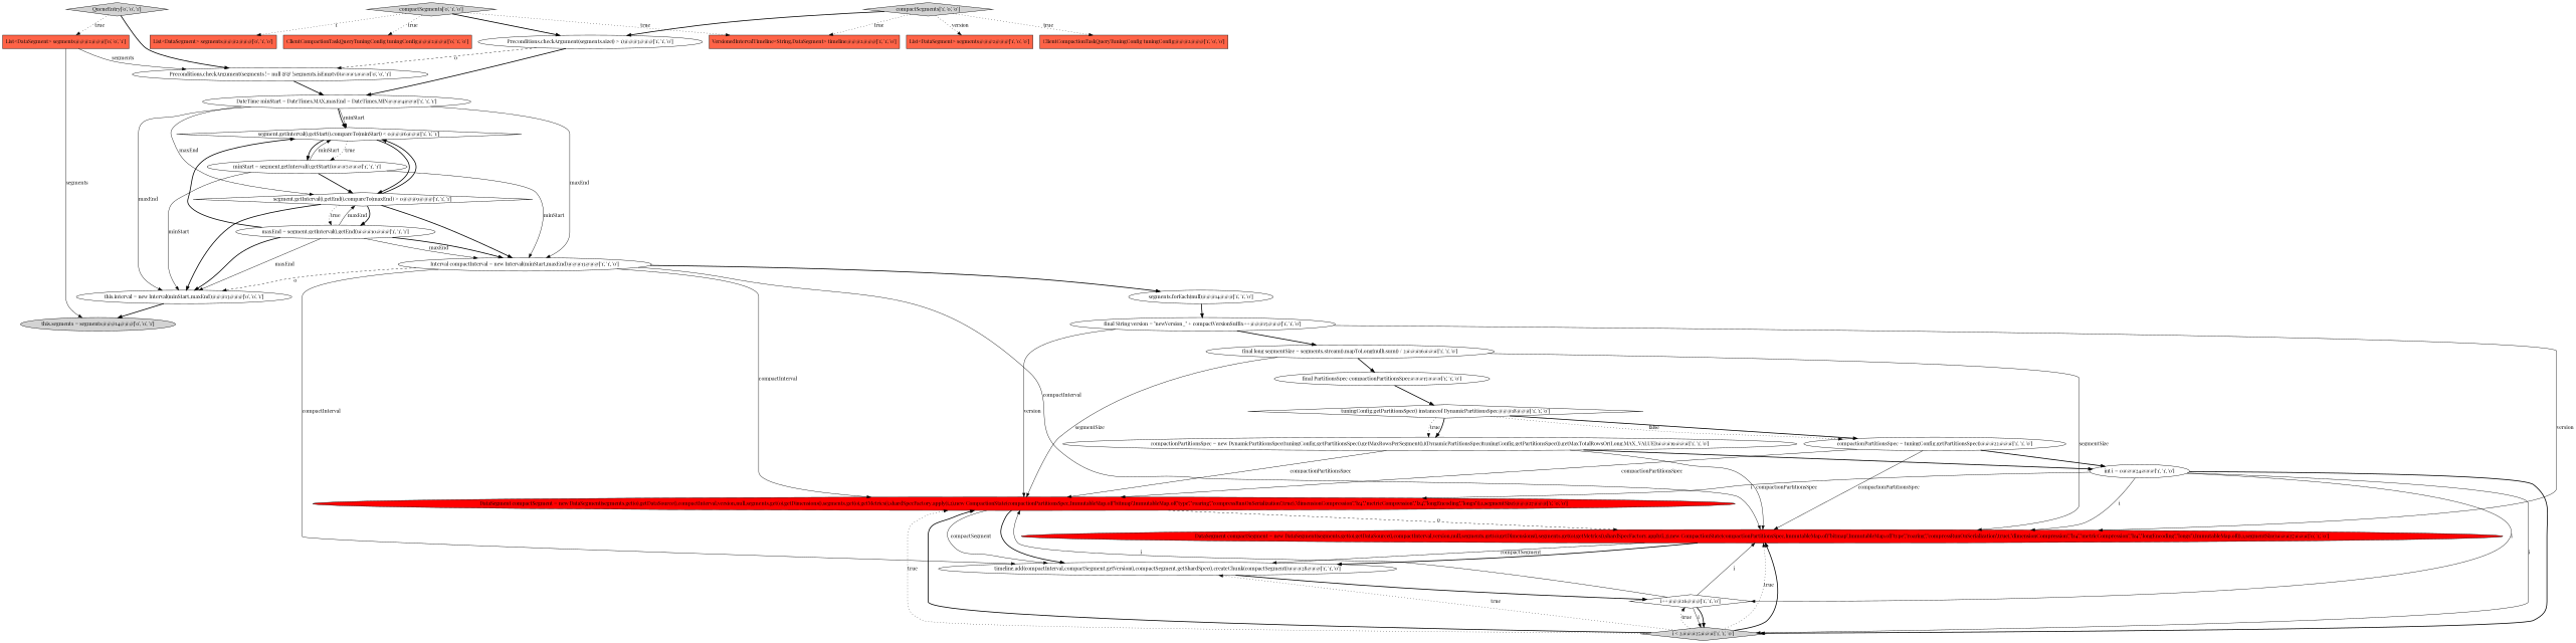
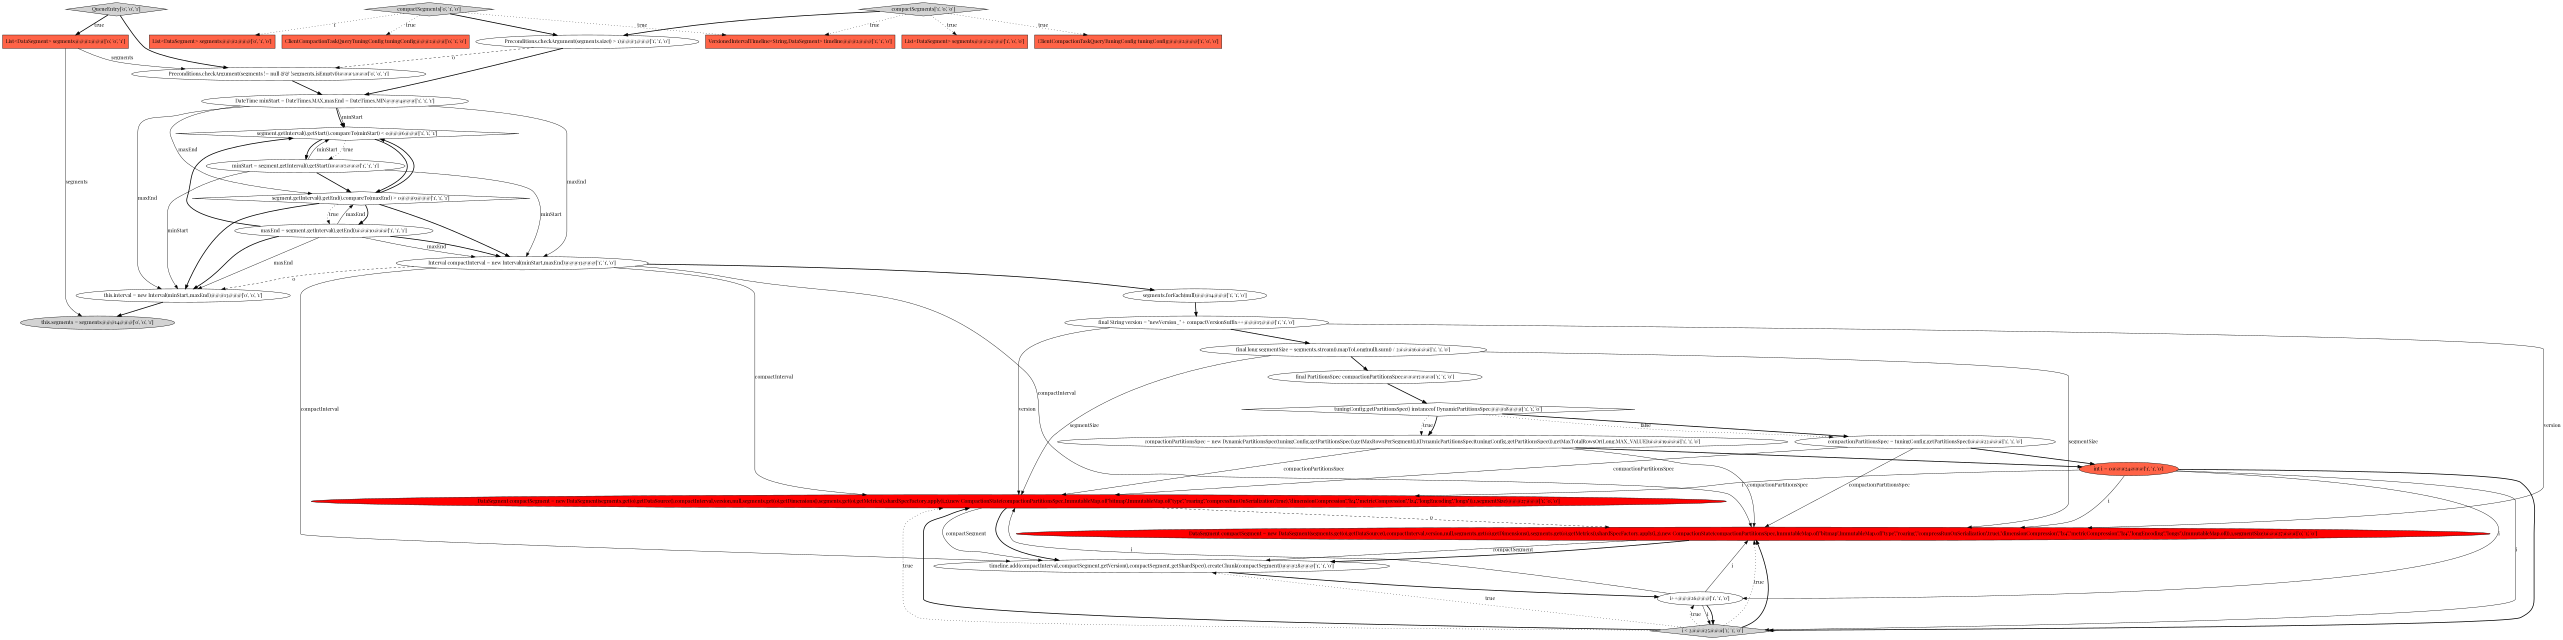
  digraph {
    fontname="Playfair Display"
    node [fillcolor=white fontname="Playfair Display" shape=ellipse style=filled]
    edge [fontname="Playfair Display" style=bold]
    n1 [fillcolor=lightgray label="compactSegments['1', '0', '0']" shape=diamond]
    n2 [label="Preconditions.checkArgument(segments.size() > 1)@@@3@@@['1', '1', '0']"]
    n3 [fillcolor=tomato label="List<DataSegment> segments@@@2@@@['1', '0', '0']" shape=box]
    n4 [fillcolor=tomato label="ClientCompactionTaskQueryTuningConfig tuningConfig@@@2@@@['1', '0', '0']" shape=box]
    n5 [fillcolor=tomato label="VersionedIntervalTimeline<String,DataSegment> timeline@@@2@@@['1', '1', '0']" shape=box]
    n6 [label="Preconditions.checkArgument(segments != null && !segments.isEmpty())@@@3@@@['0', '0', '1']"]
    n7 [label="DateTime minStart = DateTimes.MAX,maxEnd = DateTimes.MIN@@@4@@@['1', '1', '1']"]
    n8 [label="final String version = \"newVersion_\" + compactVersionSuffix++@@@15@@@['1', '1', '0']"]
    n9 [fillcolor=red label="DataSegment compactSegment = new DataSegment(segments.get(0).getDataSource(),compactInterval,version,null,segments.get(0).getDimensions(),segments.get(0).getMetrics(),shardSpecFactory.apply(i,2),new CompactionState(compactionPartitionsSpec,ImmutableMap.of(\"bitmap\",ImmutableMap.of(\"type\",\"roaring\",\"compressRunOnSerialization\",true),\"dimensionCompression\",\"lz4\",\"metricCompression\",\"lz4\",\"longEncoding\",\"longs\")),1,segmentSize)@@@27@@@['1', '0', '0']"]
    n10 [fillcolor=red label="DataSegment compactSegment = new DataSegment(segments.get(0).getDataSource(),compactInterval,version,null,segments.get(0).getDimensions(),segments.get(0).getMetrics(),shardSpecFactory.apply(i,2),new CompactionState(compactionPartitionsSpec,ImmutableMap.of(\"bitmap\",ImmutableMap.of(\"type\",\"roaring\",\"compressRunOnSerialization\",true),\"dimensionCompression\",\"lz4\",\"metricCompression\",\"lz4\",\"longEncoding\",\"longs\"),ImmutableMap.of()),1,segmentSize)@@@27@@@['0', '1', '0']"]
    n11 [label="final long segmentSize = segments.stream().mapToLong(null).sum() / 2@@@16@@@['1', '1', '0']"]
    n12 [label="timeline.add(compactInterval,compactSegment.getVersion(),compactSegment.getShardSpec().createChunk(compactSegment))@@@28@@@['1', '1', '0']"]
    n13 [label="final PartitionsSpec compactionPartitionsSpec@@@17@@@['1', '1', '0']"]
    n14 [label="compactionPartitionsSpec = new DynamicPartitionsSpec(tuningConfig.getPartitionsSpec().getMaxRowsPerSegment(),((DynamicPartitionsSpec)tuningConfig.getPartitionsSpec()).getMaxTotalRowsOr(Long.MAX_VALUE))@@@19@@@['1', '1', '0']"]
-   n15 [label="int i = 0@@@24@@@['1', '1', '0']"]
+   n15 [fillcolor=tomato label="int i = 0@@@24@@@['1', '1', '0']"]
    n16 [fillcolor=lightgray label="i < 2@@@25@@@['1', '1', '0']" shape=diamond]
-   n17 [label="i++@@@26@@@['1', '1', '0']" shape=diamond]
+   n17 [label="i++@@@26@@@['1', '1', '0']"]
    n18 [label="Interval compactInterval = new Interval(minStart,maxEnd)@@@13@@@['1', '1', '0']"]
    n19 [label="this.interval = new Interval(minStart,maxEnd)@@@13@@@['0', '0', '1']"]
    n20 [label="segments.forEach(null)@@@14@@@['1', '1', '0']"]
    n21 [fillcolor=lightgray label="this.segments = segments@@@14@@@['0', '0', '1']"]
    n22 [label="tuningConfig.getPartitionsSpec() instanceof DynamicPartitionsSpec@@@18@@@['1', '1', '0']" shape=diamond]
    n23 [label="compactionPartitionsSpec = tuningConfig.getPartitionsSpec()@@@22@@@['1', '1', '0']"]
    n24 [fillcolor=lightgray label="compactSegments['0', '1', '0']" shape=diamond]
    n25 [fillcolor=tomato label="List<DataSegment> segments@@@2@@@['0', '1', '0']" shape=box]
    n26 [fillcolor=tomato label="ClientCompactionTaskQueryTuningConfig tuningConfig@@@2@@@['0', '1', '0']" shape=box]
    n27 [label="segment.getInterval().getStart().compareTo(minStart) < 0@@@6@@@['1', '1', '1']" shape=diamond]
    n28 [label="segment.getInterval().getEnd().compareTo(maxEnd) > 0@@@9@@@['1', '1', '1']" shape=diamond]
    n29 [fillcolor=tomato label="List<DataSegment> segments@@@2@@@['0', '0', '1']" shape=box]
    n30 [label="minStart = segment.getInterval().getStart()@@@7@@@['1', '1', '1']"]
    n31 [label="maxEnd = segment.getInterval().getEnd()@@@10@@@['1', '1', '1']"]
    n32 [fillcolor=lightgray label="QueueEntry['0', '0', '1']" shape=diamond]
    n1 -> n2
-   n1 -> n3 [label=version style=dotted]
+   n1 -> n3 [label=true style=dotted]
    n1 -> n4 [label=true style=dotted]
    n1 -> n5 [label=true style=dotted]
    n2 -> n6 [label=0 style=dashed]
    n2 -> n7
    n6 -> n7
    n7 -> n18 [label=maxEnd style=solid]
    n7 -> n19 [label=maxEnd style=solid]
    n7 -> n27
    n7 -> n27 [label=minStart style=solid]
    n7 -> n28 [label=maxEnd style=solid]
    n8 -> n9 [label=version style=solid]
    n8 -> n10 [label=version style=solid]
    n8 -> n11
    n9 -> n10 [label=0 style=dashed]
    n9 -> n12 [label=compactSegment style=solid]
    n9 -> n12
    n10 -> n12 [label=compactSegment style=solid]
    n10 -> n12
    n11 -> n9 [label=segmentSize style=solid]
    n11 -> n10 [label=segmentSize style=solid]
    n11 -> n13
    n12 -> n17
    n13 -> n22
    n14 -> n9 [label=compactionPartitionsSpec style=solid]
    n14 -> n10 [label=compactionPartitionsSpec style=solid]
    n14 -> n15
    n15 -> n9 [label=i style=solid]
    n15 -> n10 [label=i style=solid]
    n15 -> n16
    n15 -> n16 [label=i style=solid]
    n15 -> n17 [label=i style=solid]
    n16 -> n9 [label=true style=dotted]
    n16 -> n9
    n16 -> n10
    n16 -> n10 [label=true style=dotted]
    n16 -> n12 [label=true style=dotted]
    n16 -> n17 [label=true style=dotted]
    n17 -> n9 [label=i style=solid]
    n17 -> n10 [label=i style=solid]
    n17 -> n16
    n17 -> n16 [label=i style=solid]
    n18 -> n9 [label=compactInterval style=solid]
    n18 -> n10 [label=compactInterval style=solid]
    n18 -> n12 [label=compactInterval style=solid]
    n18 -> n19 [label=0 style=dashed]
    n18 -> n20
    n19 -> n21
    n20 -> n8
    n22 -> n14 [label=true style=dotted]
    n22 -> n14
    n22 -> n23
    n22 -> n23 [label=false style=dotted]
    n23 -> n9 [label=compactionPartitionsSpec style=solid]
    n23 -> n10 [label=compactionPartitionsSpec style=solid]
    n23 -> n15
    n24 -> n2
    n24 -> n5 [label=true style=dotted]
    n24 -> n25 [label=i style=dotted]
    n24 -> n26 [label=true style=dotted]
    n27 -> n28
    n27 -> n30 [label=true style=dotted]
    n27 -> n30
    n28 -> n18
    n28 -> n19
    n28 -> n27
    n28 -> n31
    n28 -> n31 [label=true style=dotted]
    n29 -> n6 [label=segments style=solid]
    n29 -> n21 [label=segments style=solid]
    n30 -> n18 [label=minStart style=solid]
    n30 -> n19 [label=minStart style=solid]
    n30 -> n27 [label=minStart style=solid]
    n30 -> n28
    n31 -> n18 [label=maxEnd style=solid]
    n31 -> n18
    n31 -> n19
    n31 -> n19 [label=maxEnd style=solid]
    n31 -> n27
    n31 -> n28 [label=maxEnd style=solid]
    n32 -> n6
-   n32 -> n29 [label=true style=dotted]
+   n32 -> n29 [label=true]
  }
